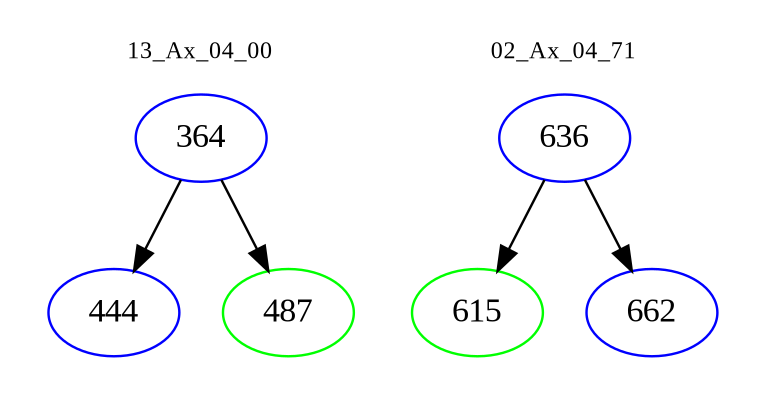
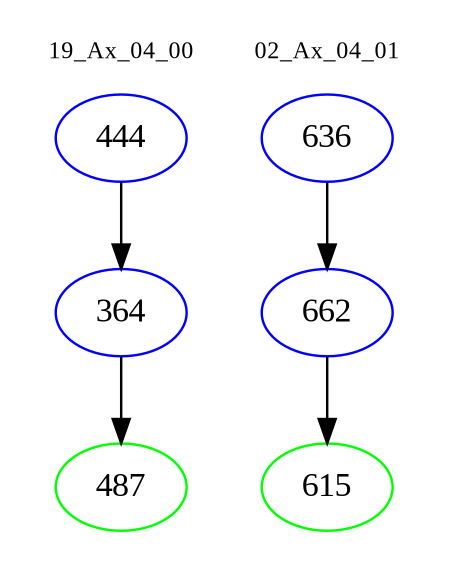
  digraph {
    fontname="Liberation Serif"
    node [color=blue fontname="Liberation Serif"]
    edge [color=black fontname="Liberation Serif"]
    n1 [label=364]
    n2 [label=444]
    n3 [color=green label=487]
    n4 [label=636]
    n5 [color=green label=615]
    n6 [label=662]
    subgraph cluster_1 {
      color=white
      fontsize=10
-     label="13_Ax_04_00"
+     label="19_Ax_04_00"
      n1
      n2
      n3
    }
    subgraph cluster_2 {
      color=white
      fontsize=10
-     label="02_Ax_04_71"
+     label="02_Ax_04_01"
      n4
      n5
      n6
    }
-   n1 -> n2
+   n2 -> n1
    n1 -> n3
-   n4 -> n5
+   n6 -> n5
    n4 -> n6
  }
